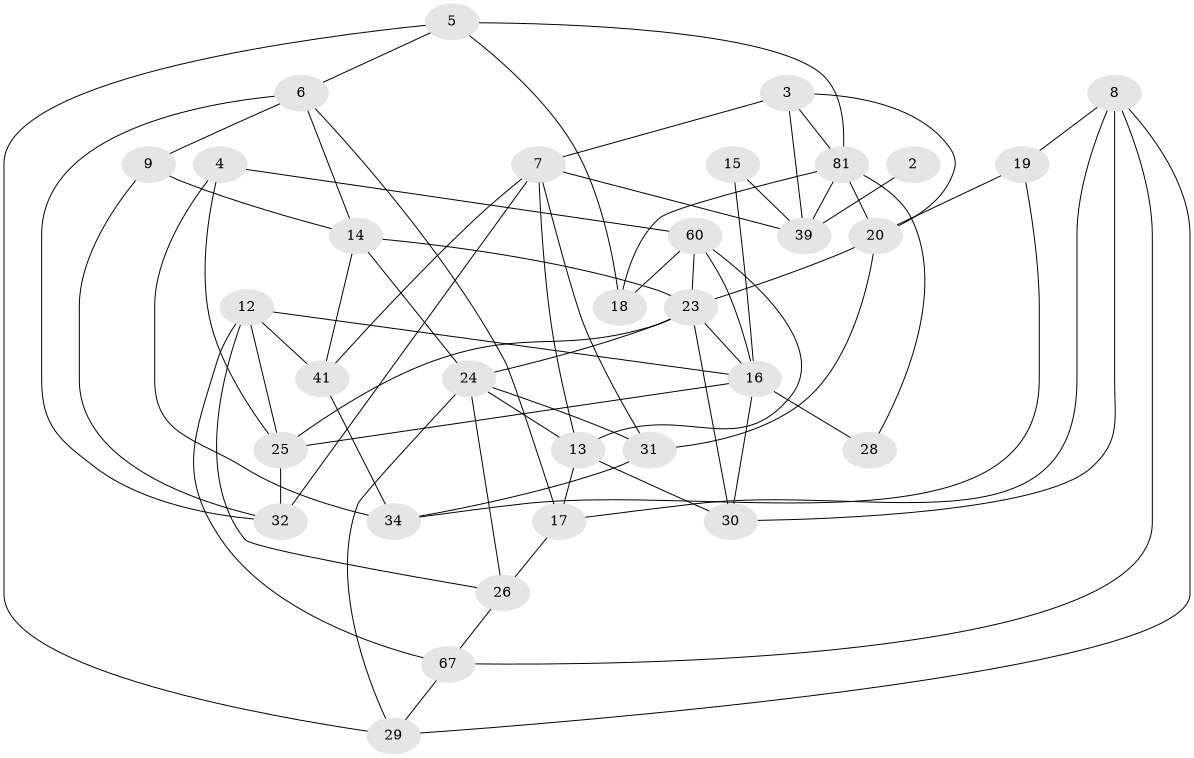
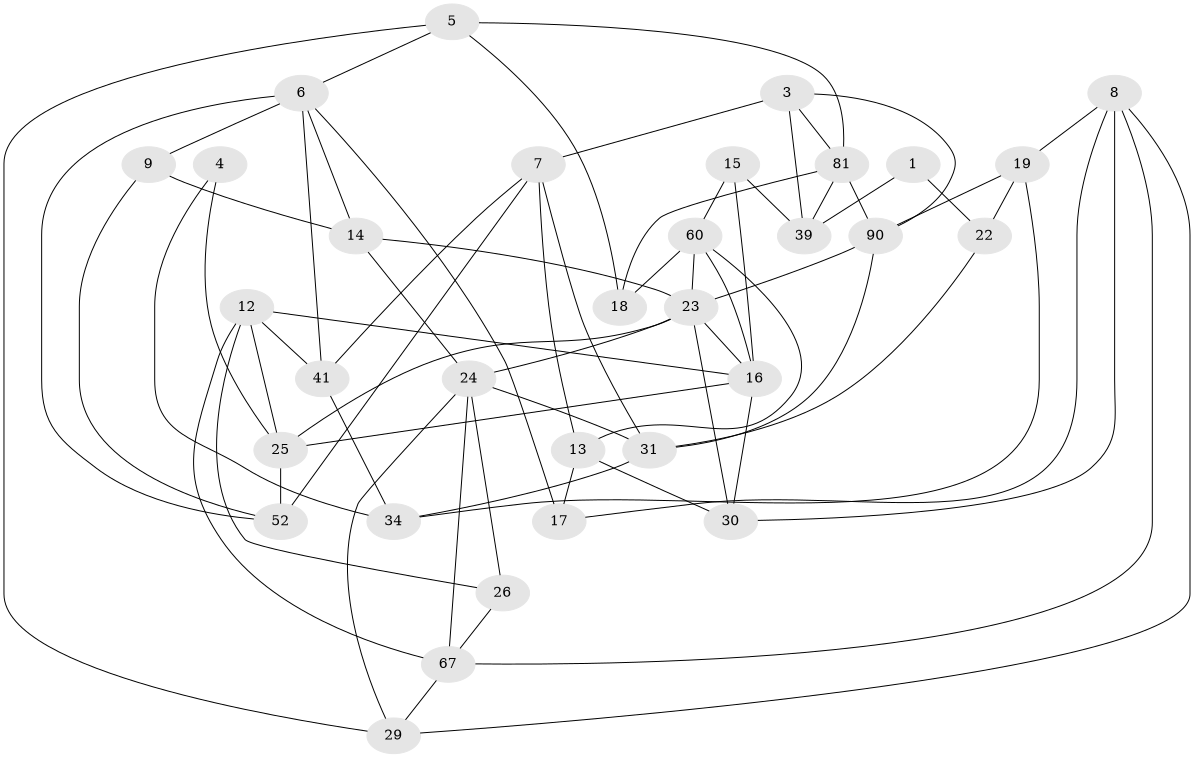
  graph {
    node [color=gray90 style=filled]
    edge [weight=1.0]
-   1 [label=2]
+   1
+   22
    n3 [label=39]
    31
    15
    16
    n7 [label=41]
    34
    n9 [label=67]
    29
    3
    7
    n13 [label=81]
-   20
+   20 [label=90]
    6
    9
    14
    17
-   32
+   32 [label=52]
    13
    18
-   28
    23
    n24 [label=60]
    4
    25
    5
    24
    26
    30
    8
    19
    12
+   1 -- 22 [weight=2.0]
    1 -- n3
+   22 -- 31
    31 -- 34
    15 -- n3 [weight=3.0]
    15 -- 16
-   16 -- 28
    16 -- 25
    16 -- 30
    n7 -- 34 [weight=2.0]
    n9 -- 29
    3 -- n3 [weight=2.0]
    3 -- 7
    3 -- n13
    3 -- 20
-   7 -- n3
    7 -- 31
    7 -- n7
    7 -- 32
    7 -- 13
    n13 -- n3
    n13 -- 20
    n13 -- 18
-   n13 -- 28
    20 -- 31
    20 -- 23 [weight=2.0]
-   14 -- n7
+   6 -- n7
    6 -- 9
    6 -- 14
    6 -- 17
    6 -- 32 [weight=2.0]
    9 -- 14
    9 -- 32
    14 -- 23
    14 -- 24
-   17 -- 26
    13 -- 17
    13 -- 30
    23 -- 16
    23 -- 25
    23 -- 24
    23 -- 30
    n24 -- 16
    n24 -- 13
    n24 -- 18 [weight=2.0]
    n24 -- 23
    4 -- 34
-   4 -- n24
+   15 -- n24
    4 -- 25
    25 -- 32 [weight=2.0]
    5 -- 29
    5 -- n13
    5 -- 6
    5 -- 18
    24 -- 31
-   24 -- 13
+   24 -- n9
    24 -- 29
    24 -- 26
    26 -- n9
    8 -- n9
    8 -- 29
    8 -- 17
    8 -- 30
    8 -- 19
+   19 -- 22 [weight=2.0]
    19 -- 34
    19 -- 20
    12 -- 16
    12 -- n7
    12 -- n9
    12 -- 25
    12 -- 26
  }
